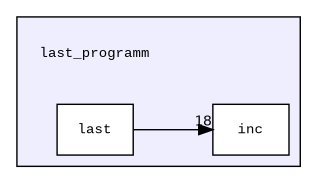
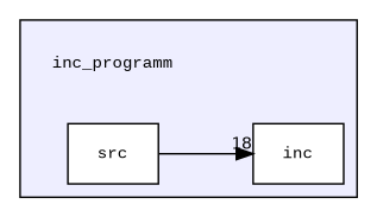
  digraph {
    compound=true
    rankdir=LR
    fontname="Liberation Mono"
    node [fontname="Liberation Mono" fontsize=10 shape=box color=black fillcolor=white style=filled]
-   n1 [label=last_programm shape=plaintext color="" fillcolor="" style=""]
+   n1 [label=inc_programm shape=plaintext color="" fillcolor="" style=""]
    n2 [label=inc]
-   n3 [label=last]
+   n3 [label=src]
    subgraph cluster_1 {
      bgcolor="#eeeeff"
      pencolor=black
      n1
      n2
      n3
    }
    n3 -> n2 [headlabel=18 labeldistance=1.5 labelfontname=Helvetica labelfontsize=10 fontname="Liberation Mono"]
  }
